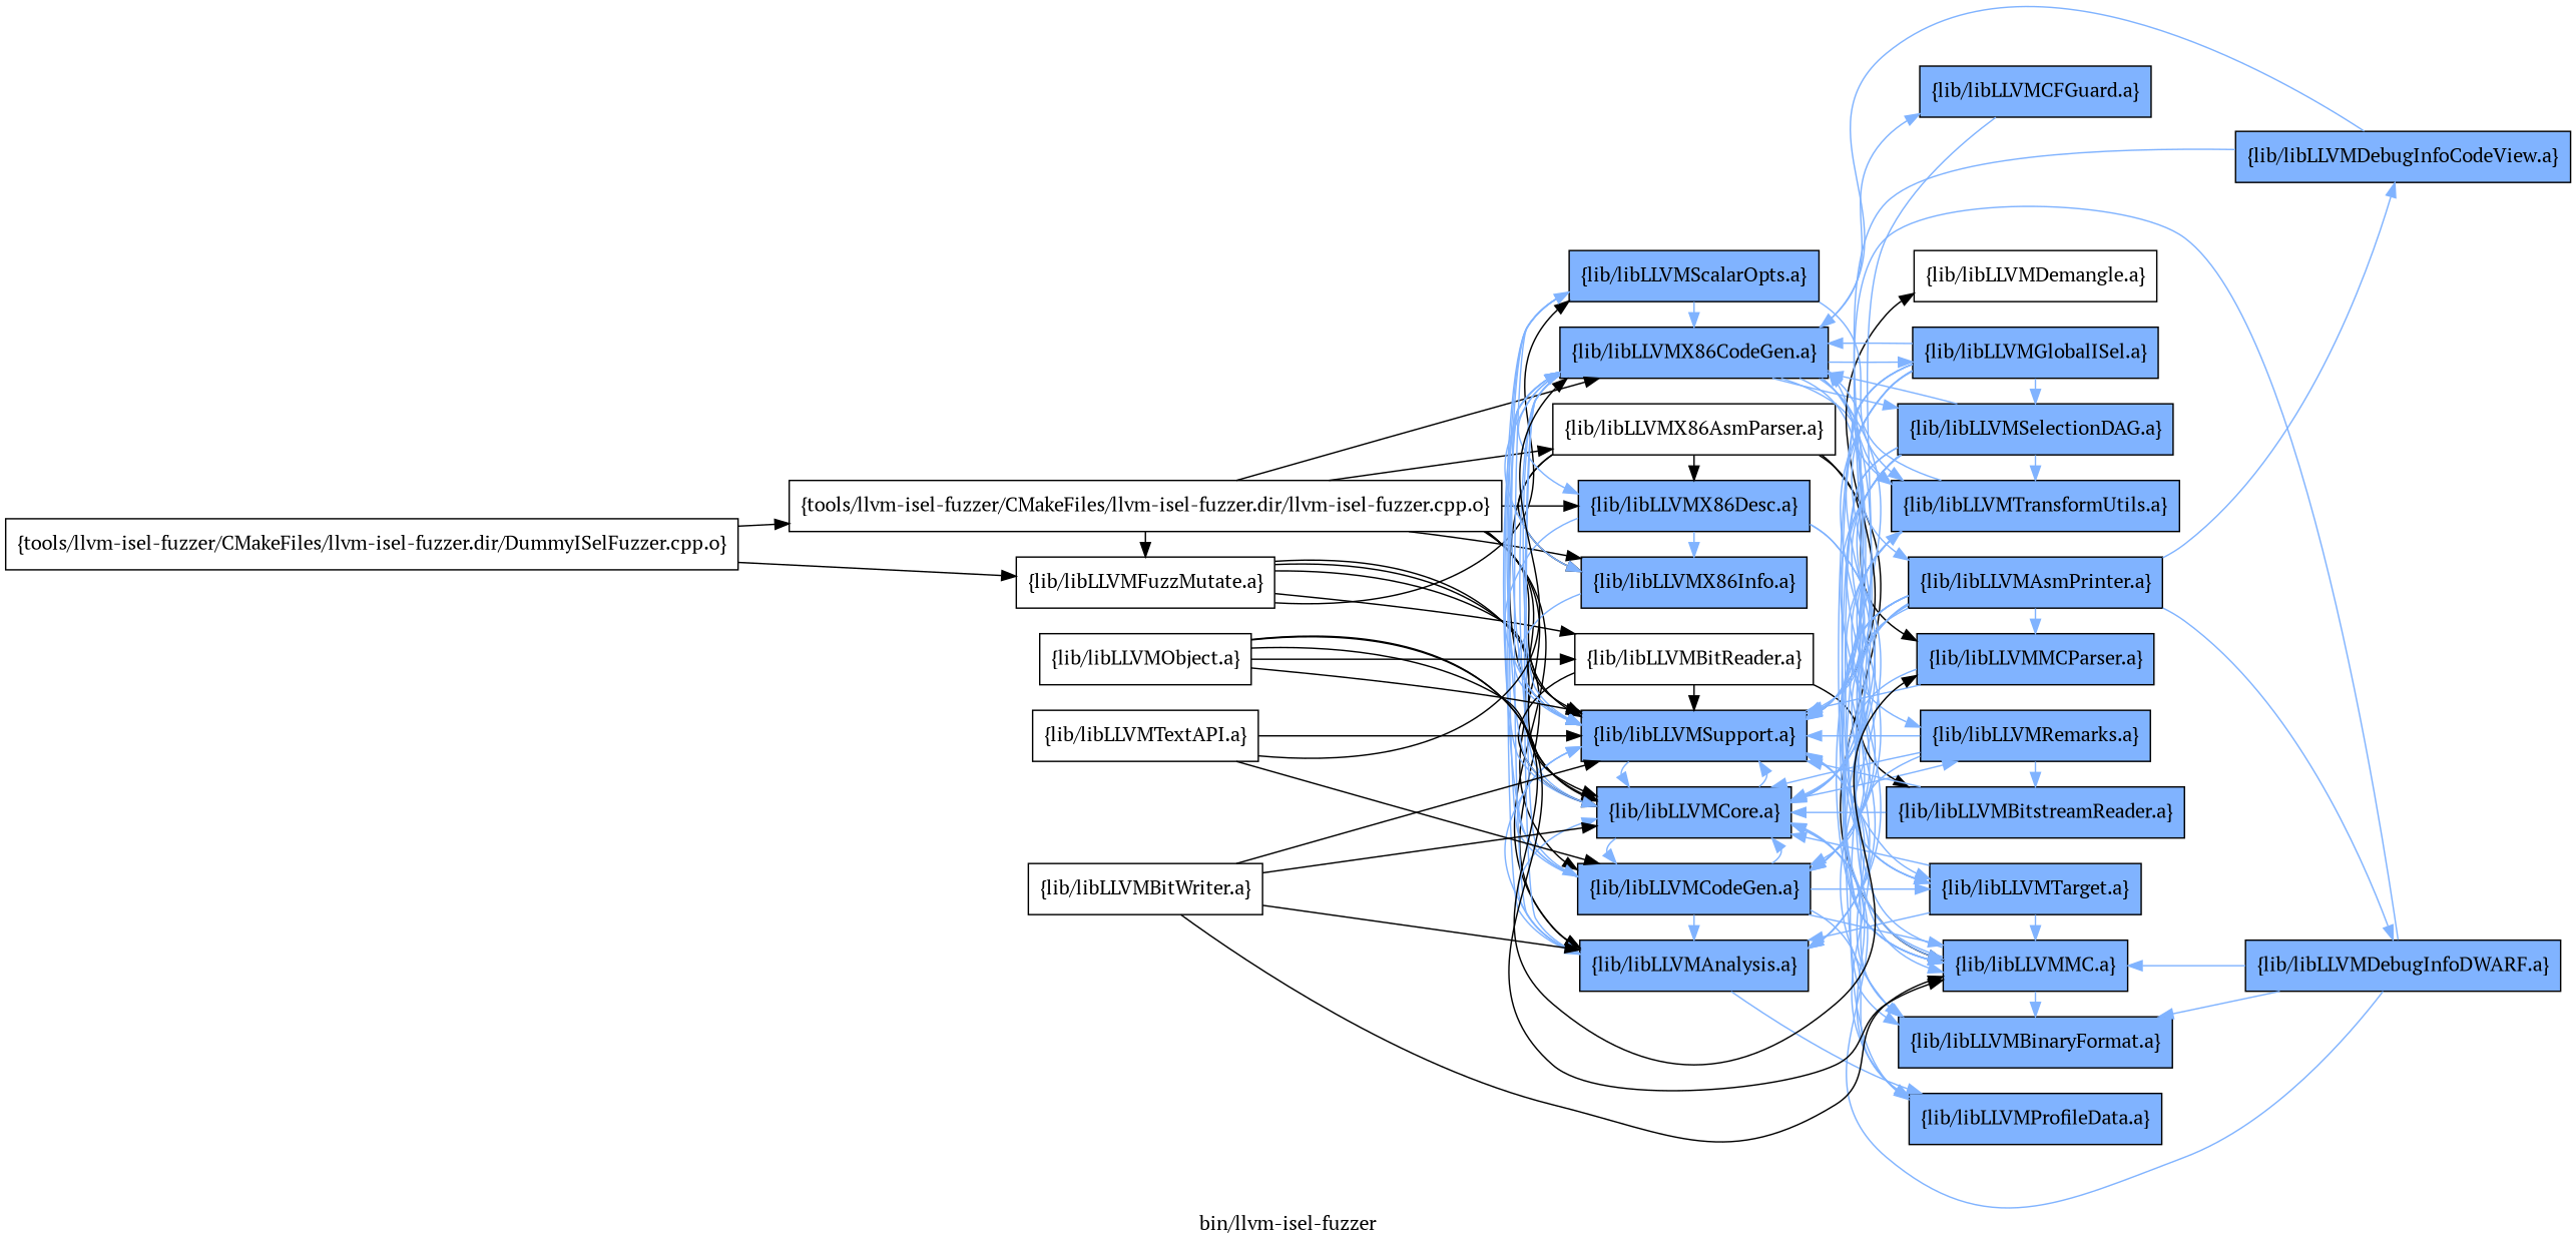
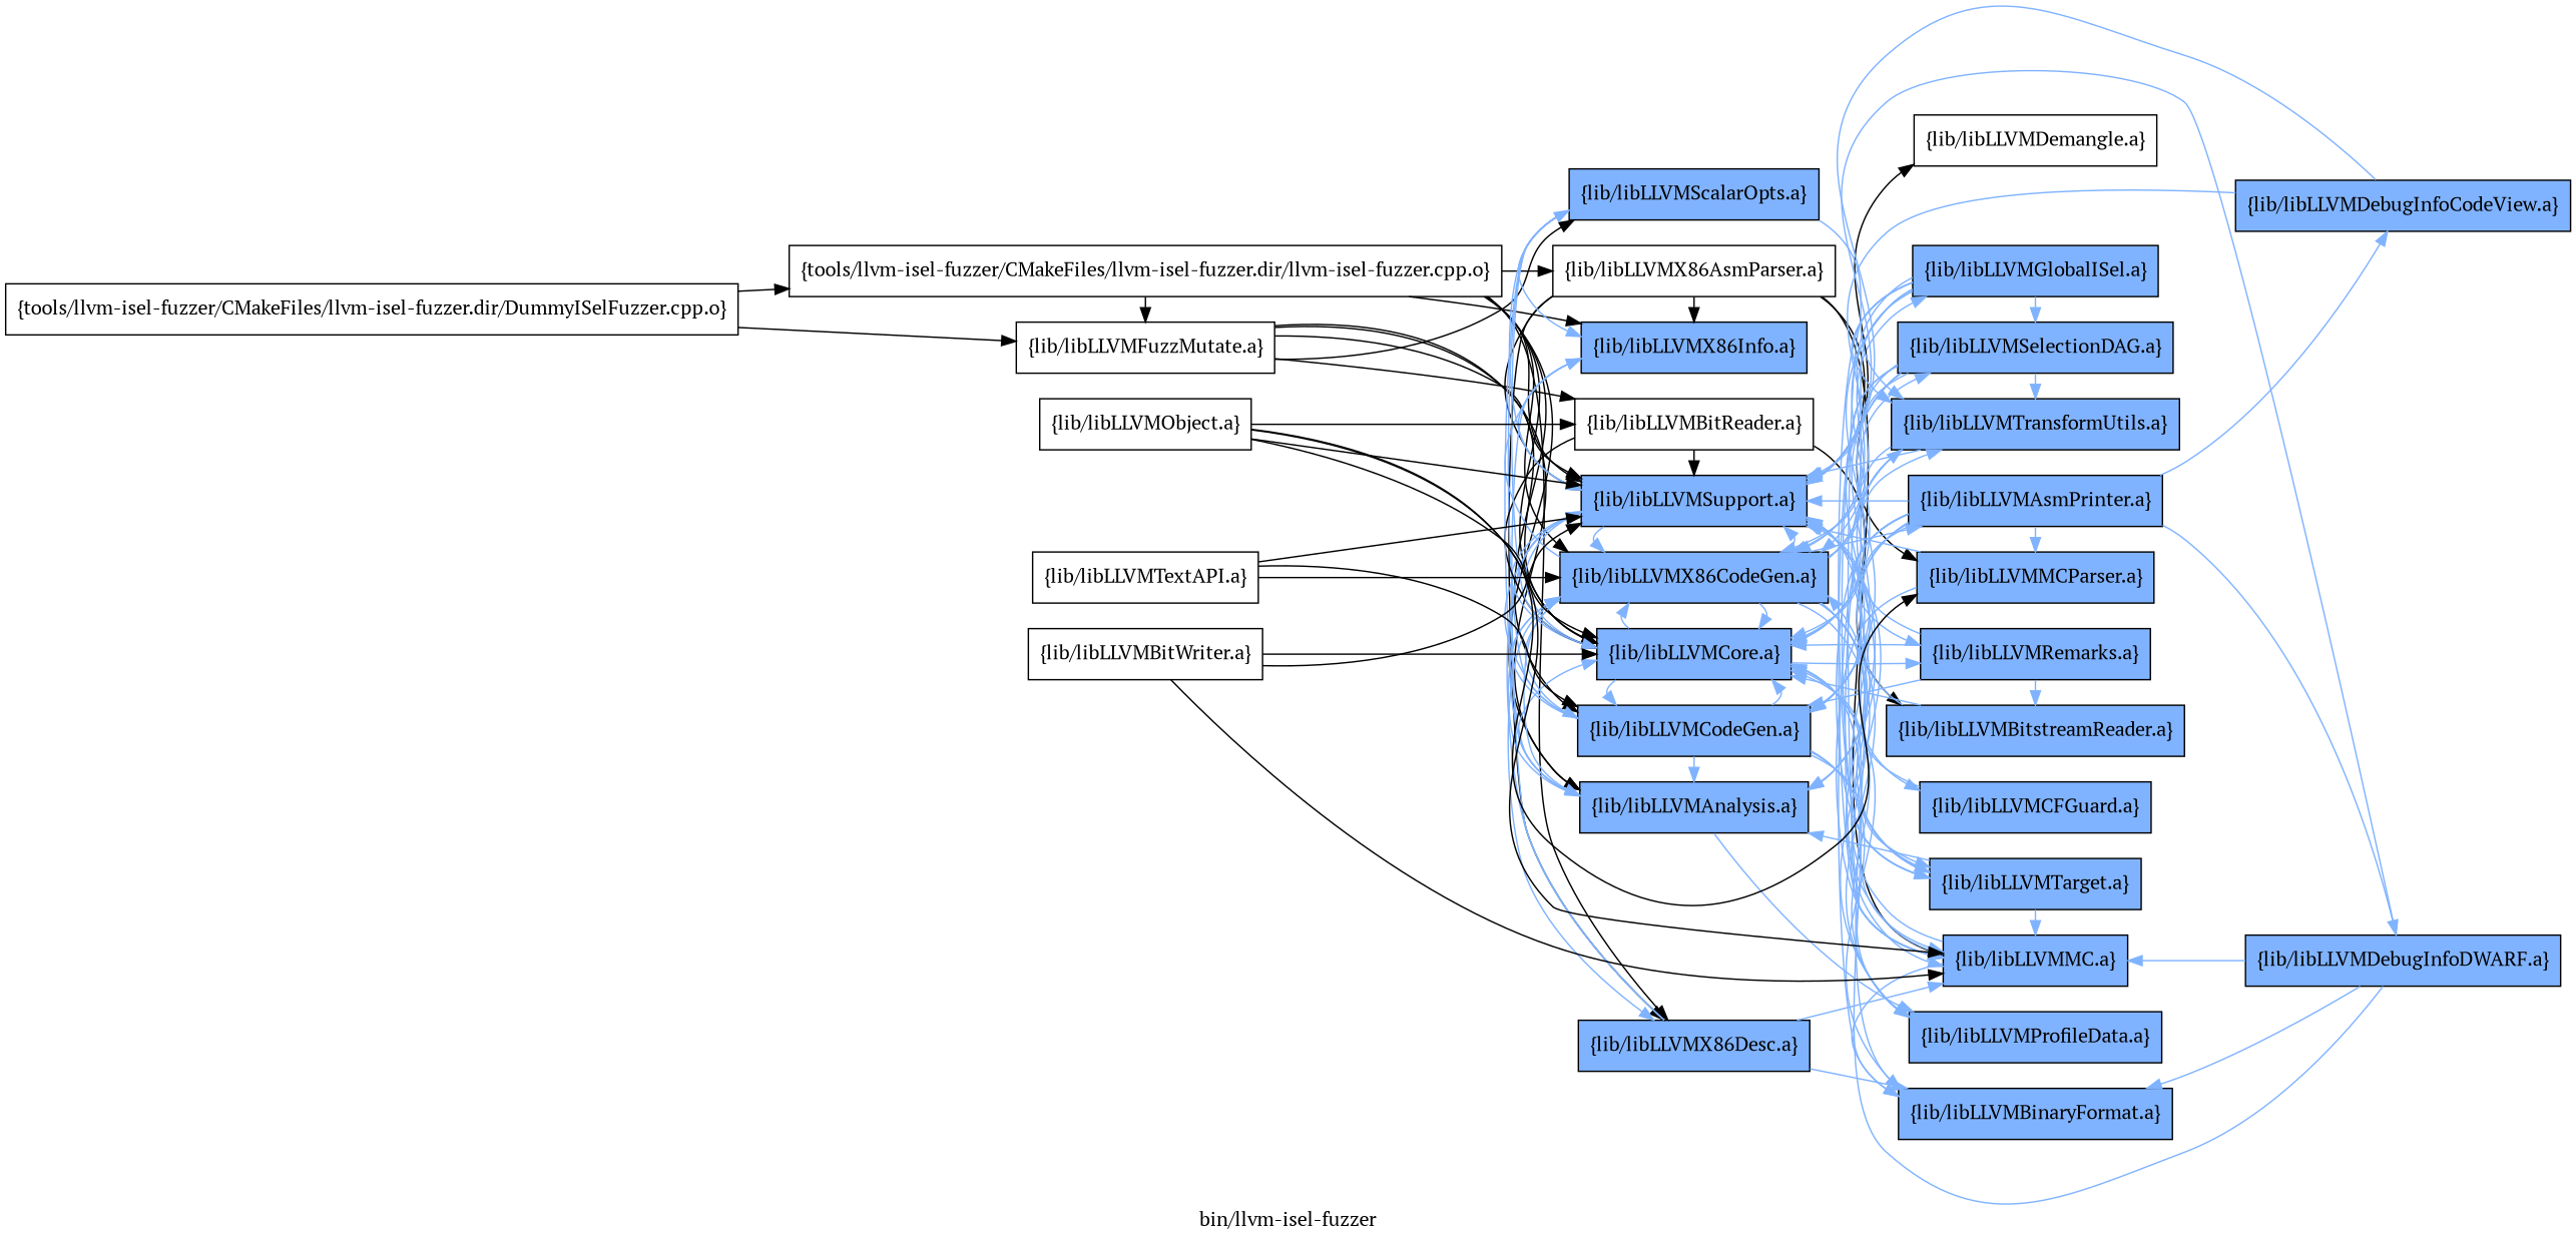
  digraph {
    fontname="PT Serif"
    label="bin/llvm-isel-fuzzer"
    rankdir=LR
    node [fontname="PT Serif" group=1 shape=box fillcolor="0.600000 0.5 1" style=filled]
    edge [fontname="PT Serif" color="0.600000 0.5 1"]
    n1 [group=0 label="{tools/llvm-isel-fuzzer/CMakeFiles/llvm-isel-fuzzer.dir/DummyISelFuzzer.cpp.o}" fillcolor="" style=""]
    n2 [group=0 label="{tools/llvm-isel-fuzzer/CMakeFiles/llvm-isel-fuzzer.dir/llvm-isel-fuzzer.cpp.o}" fillcolor="" style=""]
    n3 [group=0 label="{lib/libLLVMFuzzMutate.a}" fillcolor="" style=""]
    n4 [group=0 label="{lib/libLLVMX86AsmParser.a}" fillcolor="" style=""]
    n5 [label="{lib/libLLVMX86CodeGen.a}"]
    n6 [label="{lib/libLLVMX86Desc.a}"]
    n7 [label="{lib/libLLVMX86Info.a}"]
    n8 [label="{lib/libLLVMAnalysis.a}"]
    n9 [label="{lib/libLLVMCodeGen.a}"]
    n10 [label="{lib/libLLVMCore.a}"]
    n11 [label="{lib/libLLVMSupport.a}"]
    n12 [group=0 label="{lib/libLLVMBitReader.a}" fillcolor="" style=""]
    n13 [label="{lib/libLLVMScalarOpts.a}"]
    n14 [label="{lib/libLLVMMC.a}"]
    n15 [label="{lib/libLLVMMCParser.a}"]
    n16 [label="{lib/libLLVMAsmPrinter.a}"]
    n17 [label="{lib/libLLVMSelectionDAG.a}"]
    n18 [label="{lib/libLLVMTarget.a}"]
    n19 [label="{lib/libLLVMGlobalISel.a}"]
    n20 [label="{lib/libLLVMCFGuard.a}"]
    n21 [label="{lib/libLLVMProfileData.a}"]
    n22 [label="{lib/libLLVMTransformUtils.a}"]
    n23 [label="{lib/libLLVMBinaryFormat.a}"]
    n24 [label="{lib/libLLVMRemarks.a}"]
    n25 [group=0 label="{lib/libLLVMDemangle.a}" fillcolor="" style=""]
    n26 [label="{lib/libLLVMBitstreamReader.a}"]
    n27 [label="{lib/libLLVMDebugInfoDWARF.a}"]
    n28 [label="{lib/libLLVMDebugInfoCodeView.a}"]
    n29 [group=0 label="{lib/libLLVMBitWriter.a}" fillcolor="" style=""]
    n30 [group=0 label="{lib/libLLVMObject.a}" fillcolor="" style=""]
    n31 [group=0 label="{lib/libLLVMTextAPI.a}" fillcolor="" style=""]
    subgraph sub_1 {
      rank=same
      n1
    }
    subgraph sub_2 {
      rank=same
      n2
      n3
    }
    subgraph sub_3 {
      rank=same
      n4
      n5
      n6
      n7
      n8
      n9
      n10
      n11
      n12
      n13
    }
    subgraph sub_4 {
      rank=same
      n14
      n15
      n16
      n17
      n18
      n19
      n20
      n21
      n22
      n23
      n24
      n25
      n26
    }
    n1 -> n2 [color=""]
    n1 -> n3 [color=""]
    n2 -> n3 [color=""]
    n2 -> n4 [color=""]
    n2 -> n5 [color=""]
    n2 -> n6 [color=""]
    n2 -> n7 [color=""]
    n2 -> n8 [color=""]
    n2 -> n9 [color=""]
    n2 -> n10 [color=""]
    n2 -> n11 [color=""]
    n3 -> n8 [color=""]
    n3 -> n10 [color=""]
    n3 -> n11 [color=""]
    n3 -> n12 [color=""]
    n3 -> n13 [color=""]
    n4 -> n6 [color=""]
    n4 -> n7 [color=""]
    n4 -> n11 [color=""]
    n4 -> n14 [color=""]
    n4 -> n15 [color=""]
    n5 -> n6
    n5 -> n7
    n5 -> n8
    n5 -> n9
    n5 -> n10
    n5 -> n11
    n5 -> n14
    n5 -> n16
    n5 -> n17
    n5 -> n18
    n5 -> n19
    n5 -> n20
    n5 -> n21
    n5 -> n22
    n6 -> n7
    n6 -> n11
    n6 -> n14
    n6 -> n23
    n7 -> n11
    n8 -> n5
    n8 -> n10
    n8 -> n11
    n8 -> n21
    n9 -> n5
    n9 -> n8
    n9 -> n10
    n9 -> n11
    n9 -> n13
    n9 -> n14
    n9 -> n18
    n9 -> n21
    n9 -> n22
    n10 -> n5
    n10 -> n9
    n10 -> n11
    n10 -> n23
    n10 -> n24
    n11 -> n5
    n11 -> n10
    n11 -> n25 [color=""]
    n12 -> n10 [color=""]
    n12 -> n11 [color=""]
    n12 -> n26 [color=""]
-   n13 -> n5
+   n13 -> n7
    n13 -> n8
    n13 -> n10
    n13 -> n11
    n13 -> n22
    n14 -> n5
    n14 -> n11
    n14 -> n23
    n15 -> n11
    n15 -> n14
    n16 -> n8
    n16 -> n9
    n16 -> n10
    n16 -> n11
    n16 -> n14
    n16 -> n15
    n16 -> n18
    n16 -> n23
    n16 -> n24
    n16 -> n27
    n16 -> n28
    n17 -> n5
    n17 -> n8
    n17 -> n9
    n17 -> n10
    n17 -> n11
    n17 -> n14
    n17 -> n18
    n17 -> n22
    n18 -> n8
    n18 -> n10
+   n18 -> n11
    n18 -> n14
    n19 -> n5
    n19 -> n9
    n19 -> n10
    n19 -> n11
    n19 -> n14
    n19 -> n17
    n19 -> n18
    n19 -> n22
    n20 -> n10
    n21 -> n10
    n21 -> n11
    n22 -> n5
    n22 -> n8
    n22 -> n10
    n22 -> n11
    n23 -> n11
    n24 -> n9
    n24 -> n10
    n24 -> n11
    n24 -> n26
    n26 -> n10
    n26 -> n11
    n27 -> n10
    n27 -> n11
    n27 -> n14
    n27 -> n23
    n28 -> n5
    n28 -> n11
-   n29 -> n8 [color=""]
    n29 -> n10 [color=""]
    n29 -> n11 [color=""]
    n29 -> n14 [color=""]
    n30 -> n10 [color=""]
    n30 -> n11 [color=""]
    n30 -> n12 [color=""]
    n30 -> n14 [color=""]
    n30 -> n15 [color=""]
    n31 -> n5 [color=""]
    n31 -> n9 [color=""]
    n31 -> n11 [color=""]
  }
